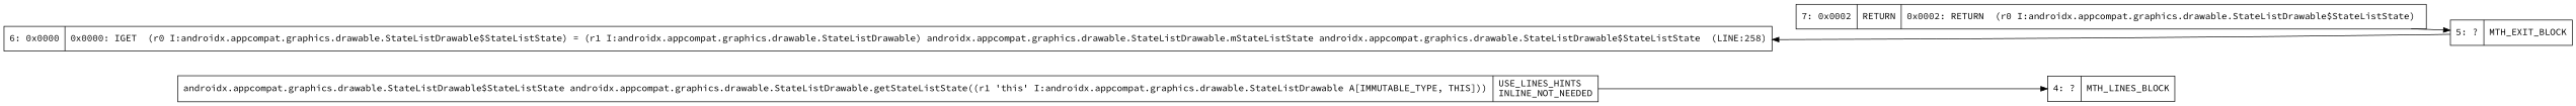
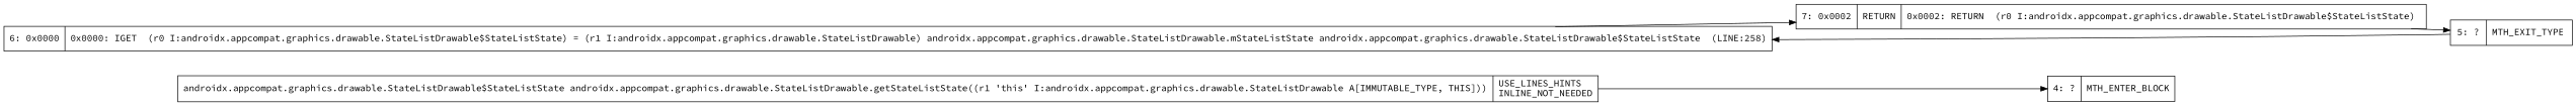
  digraph {
    fontname="Source Code Pro"
    rankdir=LR
    node [fontname="Source Code Pro" shape=record]
    edge [fontname="Source Code Pro"]
-   n1 [label="{4\:\ ?|MTH_LINES_BLOCK\l}"]
+   n1 [label="{4\:\ ?|MTH_ENTER_BLOCK\l}"]
    n2 [label="{6\:\ 0x0000|0x0000: IGET  (r0 I:androidx.appcompat.graphics.drawable.StateListDrawable$StateListState) = (r1 I:androidx.appcompat.graphics.drawable.StateListDrawable) androidx.appcompat.graphics.drawable.StateListDrawable.mStateListState androidx.appcompat.graphics.drawable.StateListDrawable$StateListState  (LINE:258)\l}"]
    n3 [label="{7\:\ 0x0002|RETURN\l|0x0002: RETURN  (r0 I:androidx.appcompat.graphics.drawable.StateListDrawable$StateListState) \l}"]
-   n4 [label="{5\:\ ?|MTH_EXIT_BLOCK\l}"]
+   n4 [label="{5\:\ ?|MTH_EXIT_TYPE\l}"]
    n5 [label="{androidx.appcompat.graphics.drawable.StateListDrawable$StateListState androidx.appcompat.graphics.drawable.StateListDrawable.getStateListState((r1 'this' I:androidx.appcompat.graphics.drawable.StateListDrawable A[IMMUTABLE_TYPE, THIS]))  | USE_LINES_HINTS\lINLINE_NOT_NEEDED\l}"]
+   n2 -> n3
    n3 -> n4
    n4 -> n2
    n5 -> n1
  }
